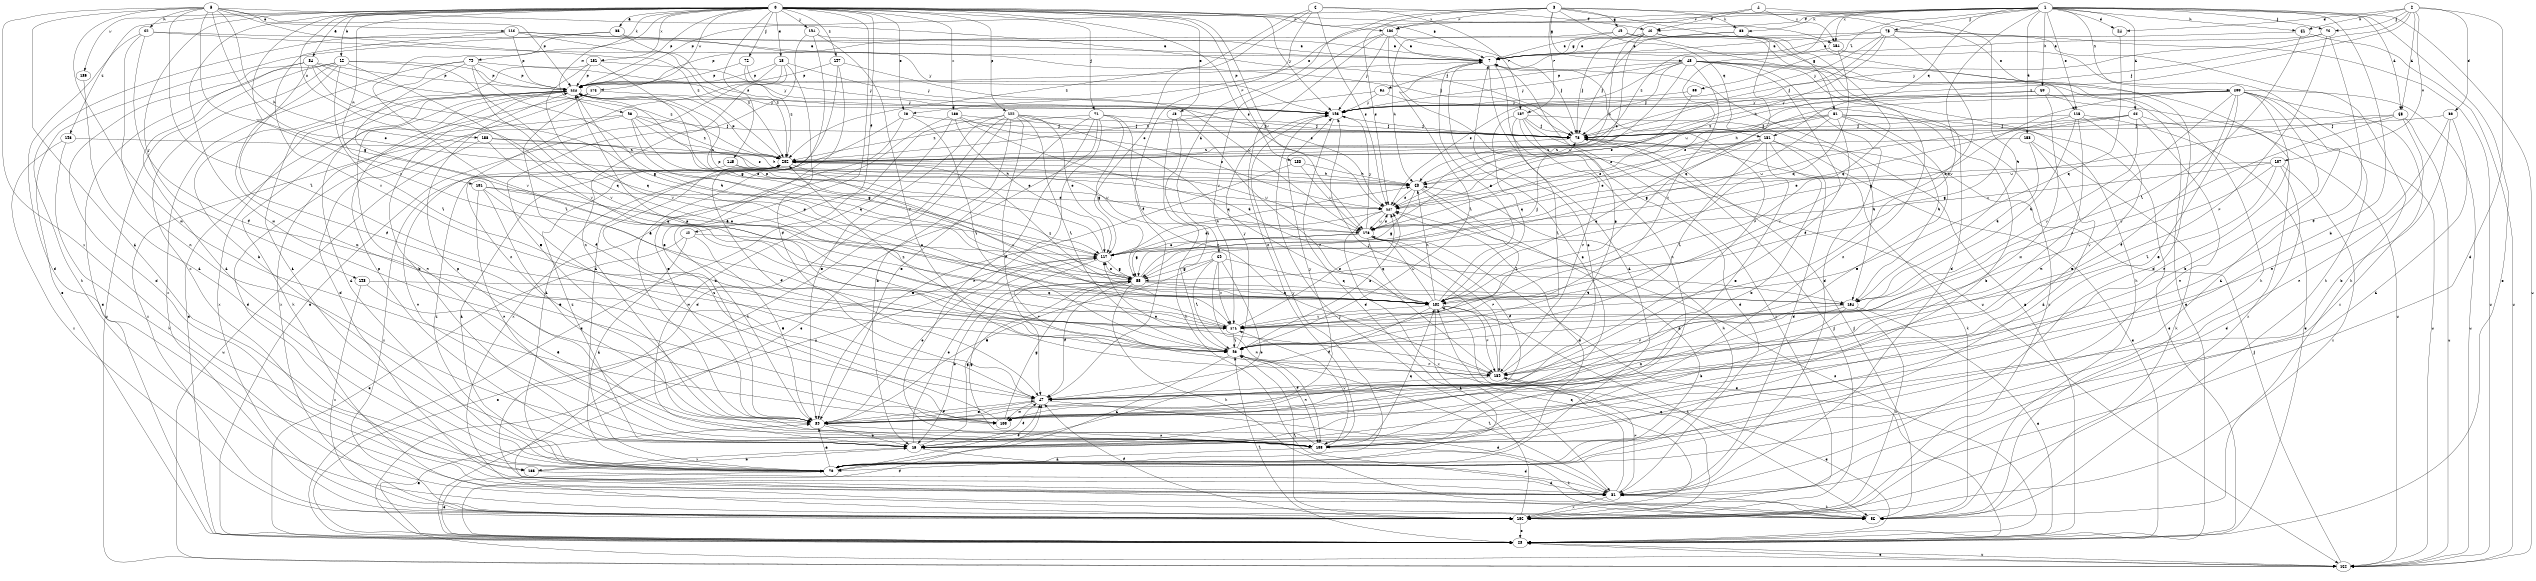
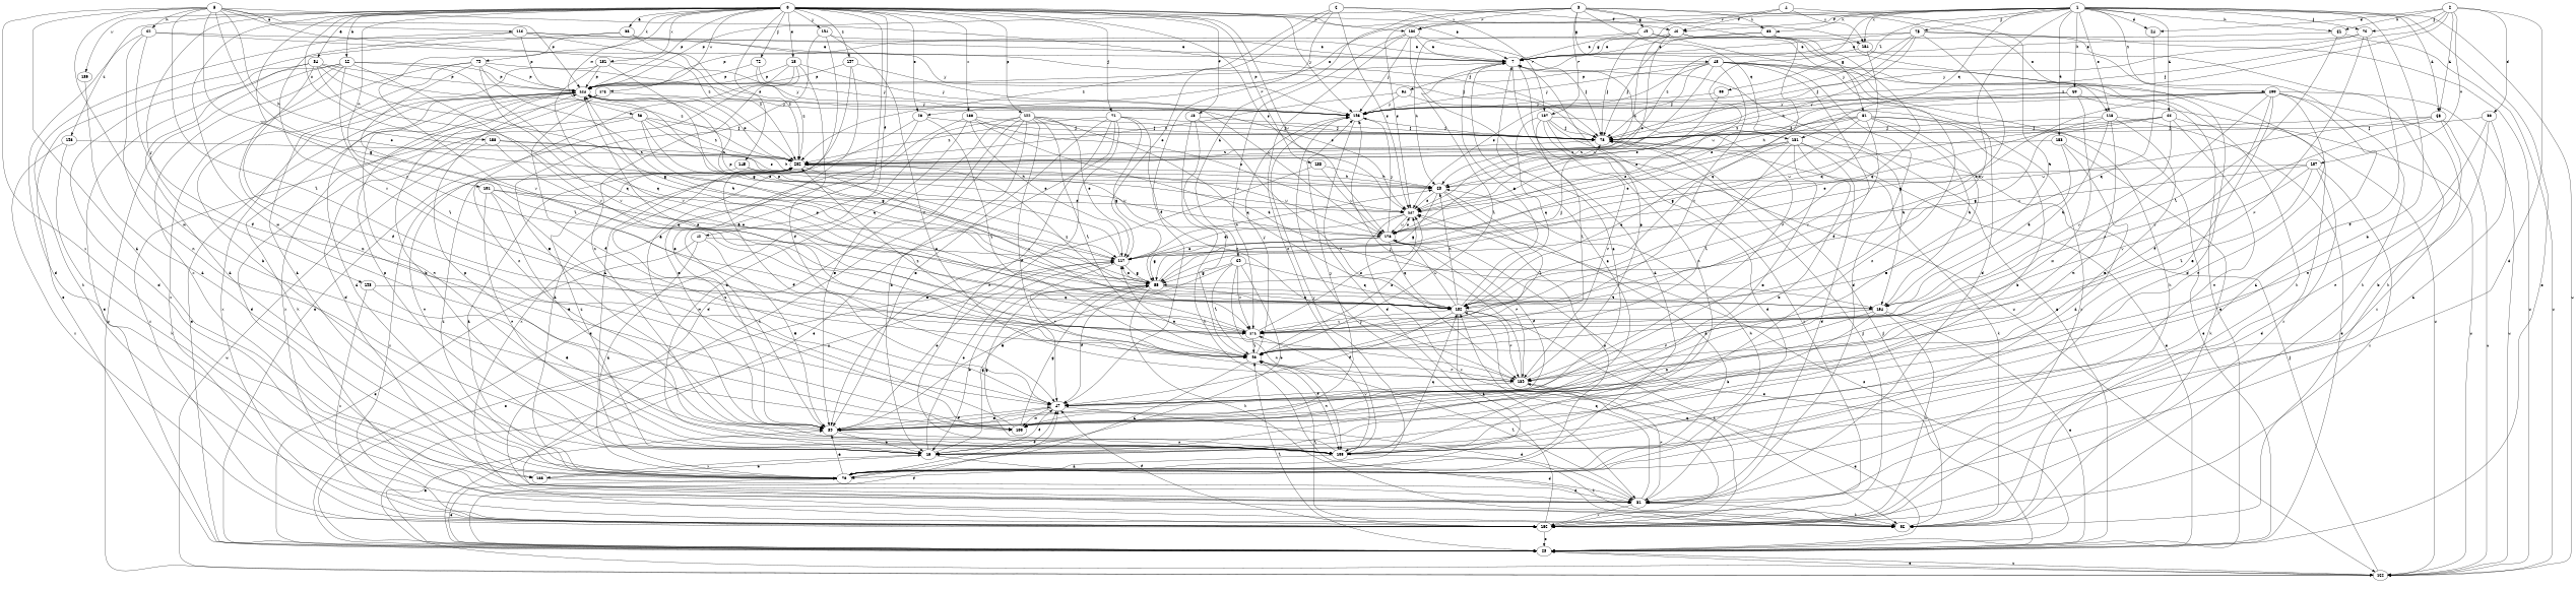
  strict digraph {
    fontname="DejaVu Sans Mono"
    node [fontname="DejaVu Sans Mono"]
    edge [fontname="DejaVu Sans Mono"]
    0
    7
    12
    18
    20
    34
    35
    39
    42
    43
    71
    72
    79
    98
    100
    101
    122
    124
    133
    136
    145
    147
    158
    171
    n25 [label=135]
    176
    178
    180
    181
    184
    193
    194
    195
    197
    198
    70
    93
    108
    139
    23
    162
    185
    132
    47
    78
    202
    31
    55
    15
    117
    n51 [label=86]
    154
    186
    63
    1
    24
    46
    60
    61
    66
    68
    75
    76
    83
    88
    115
    131
    153
    200
    2
    30
    107
    3
    48
    49
    51
    69
    137
    4
    54
    5
    62
    116
    6
    0 -> 7 [label=a]
    0 -> 12 [label=b]
    0 -> 18 [label=c]
    0 -> 20 [label=c]
    0 -> 34 [label=e]
    0 -> 35 [label=e]
    0 -> 39 [label=e]
    0 -> 42 [label=f]
-   0 -> 43 [label=e]
+   0 -> 43 [label=f]
    0 -> 71 [label=j]
    0 -> 72 [label=j]
    0 -> 79 [label=k]
    0 -> 98 [label=m]
    0 -> 100 [label=m]
    0 -> 101 [label=n]
    0 -> 122 [label=p]
    0 -> 124 [label=p]
    0 -> 133 [label=r]
    0 -> 136 [label=r]
    0 -> 145 [label=s]
    0 -> 147 [label=s]
    0 -> 158 [label=u]
    0 -> 171 [label=v]
    0 -> n25 [label=w]
    0 -> 176 [label=w]
    0 -> 178 [label=w]
    0 -> 180 [label=x]
    0 -> 181 [label=x]
    0 -> 184 [label=x]
    0 -> 193 [label=y]
    0 -> 194 [label=y]
    0 -> 195 [label=y]
    0 -> 197 [label=z]
    0 -> 198 [label=z]
    7 -> 124 [label=p]
    7 -> 70 [label=i]
    7 -> 93 [label=l]
    7 -> 108 [label=n]
    7 -> 139 [label=r]
    12 -> 100 [label=m]
    12 -> 124 [label=p]
    12 -> 171 [label=v]
    12 -> 93 [label=l]
    12 -> 23 [label=c]
    12 -> 162 [label=u]
    12 -> 185 [label=x]
    12 -> 132 [label=q]
    18 -> 39 [label=e]
    18 -> 124 [label=p]
    18 -> 195 [label=y]
    18 -> 108 [label=n]
    18 -> 23 [label=c]
    18 -> 47 [label=f]
    20 -> 39 [label=e]
    20 -> 70 [label=i]
    20 -> 93 [label=l]
    20 -> 78 [label=j]
    34 -> 124 [label=p]
    34 -> 70 [label=i]
    34 -> 132 [label=q]
    34 -> 47 [label=f]
    34 -> 202 [label=z]
    34 -> 31 [label=d]
    34 -> 55 [label=g]
    35 -> 7 [label=a]
    35 -> 171 [label=v]
    35 -> 23 [label=c]
    35 -> 202 [label=z]
    39 -> 7 [label=a]
    39 -> 108 [label=n]
    39 -> 47 [label=f]
    39 -> 15 [label=b]
    39 -> 117 [label=o]
    42 -> 39 [label=e]
    42 -> 70 [label=i]
    42 -> 23 [label=c]
    42 -> 117 [label=o]
    43 -> 93 [label=l]
    43 -> 139 [label=r]
    43 -> 78 [label=j]
    43 -> n51 [label=k]
    71 -> 39 [label=e]
    71 -> 108 [label=n]
    71 -> 139 [label=r]
    71 -> 23 [label=c]
    71 -> 162 [label=u]
    71 -> 78 [label=j]
    71 -> 202 [label=z]
    71 -> 55 [label=g]
    72 -> 124 [label=p]
    72 -> 195 [label=y]
    72 -> 202 [label=z]
    79 -> 124 [label=p]
    79 -> 147 [label=s]
    79 -> 171 [label=v]
    79 -> 93 [label=l]
    79 -> 15 [label=b]
    79 -> 154 [label=t]
    79 -> 186 [label=x]
    98 -> 147 [label=s]
    98 -> 132 [label=q]
    98 -> 78 [label=j]
    98 -> 202 [label=z]
    98 -> 31 [label=d]
    98 -> 55 [label=g]
    98 -> 186 [label=x]
    100 -> 195 [label=y]
    100 -> 202 [label=z]
    100 -> 55 [label=g]
    101 -> 39 [label=e]
    101 -> 100 [label=m]
    101 -> 147 [label=s]
    101 -> 108 [label=n]
    101 -> 117 [label=o]
    122 -> 39 [label=e]
    122 -> 93 [label=l]
    122 -> 23 [label=c]
    122 -> 132 [label=q]
    122 -> 47 [label=f]
    122 -> 78 [label=j]
    122 -> 31 [label=d]
    122 -> 15 [label=b]
    122 -> 117 [label=o]
    122 -> n51 [label=k]
    124 -> 195 [label=y]
    124 -> 70 [label=i]
    124 -> 108 [label=n]
    124 -> 23 [label=c]
    124 -> 15 [label=b]
    124 -> 117 [label=o]
    124 -> n51 [label=k]
    124 -> 186 [label=x]
    133 -> 39 [label=e]
    133 -> 178 [label=w]
    133 -> 63 [label=h]
    136 -> 7 [label=a]
    136 -> 171 [label=v]
    136 -> 195 [label=y]
    136 -> 108 [label=n]
    136 -> 162 [label=u]
    136 -> 78 [label=j]
    145 -> 178 [label=w]
    145 -> 108 [label=n]
    145 -> 63 [label=h]
    147 -> 178 [label=w]
    147 -> 117 [label=o]
    147 -> 186 [label=x]
    158 -> 162 [label=u]
    158 -> 132 [label=q]
    158 -> 202 [label=z]
    158 -> 63 [label=h]
    171 -> 124 [label=p]
    171 -> 147 [label=s]
    171 -> 93 [label=l]
    n25 -> 70 [label=i]
    176 -> 195 [label=y]
    176 -> 47 [label=f]
    176 -> 31 [label=d]
    176 -> 186 [label=x]
    178 -> 124 [label=p]
    178 -> 147 [label=s]
    178 -> 195 [label=y]
    178 -> 139 [label=r]
    178 -> 23 [label=c]
    178 -> 132 [label=q]
    178 -> 47 [label=f]
    178 -> 55 [label=g]
    178 -> 117 [label=o]
    180 -> 147 [label=s]
    180 -> 78 [label=j]
    180 -> 15 [label=b]
    180 -> 117 [label=o]
    180 -> 154 [label=t]
    180 -> 186 [label=x]
    181 -> 124 [label=p]
    181 -> 171 [label=v]
    181 -> 195 [label=y]
    181 -> 70 [label=i]
    181 -> 55 [label=g]
    184 -> 178 [label=w]
    184 -> 132 [label=q]
    184 -> n51 [label=k]
    193 -> 39 [label=e]
    193 -> 132 [label=q]
    193 -> 186 [label=x]
    194 -> 7 [label=a]
    194 -> 39 [label=e]
    194 -> 108 [label=n]
    194 -> 139 [label=r]
    195 -> 78 [label=j]
    195 -> 31 [label=d]
    197 -> 39 [label=e]
    197 -> 124 [label=p]
    197 -> 178 [label=w]
    197 -> 70 [label=i]
    198 -> 202 [label=z]
    198 -> n51 [label=k]
    198 -> 186 [label=x]
    70 -> 39 [label=e]
    70 -> 147 [label=s]
    70 -> 195 [label=y]
    70 -> 23 [label=c]
    70 -> 47 [label=f]
    70 -> 202 [label=z]
    70 -> 63 [label=h]
    93 -> 124 [label=p]
    93 -> 147 [label=s]
    93 -> 195 [label=y]
    93 -> 70 [label=i]
    93 -> 108 [label=n]
    93 -> 139 [label=r]
    93 -> 202 [label=z]
    108 -> 7 [label=a]
    108 -> 124 [label=p]
    108 -> 171 [label=v]
    108 -> 70 [label=i]
    108 -> 132 [label=q]
    108 -> 55 [label=g]
    108 -> n51 [label=k]
    139 -> 7 [label=a]
    139 -> 195 [label=y]
    139 -> 23 [label=c]
    139 -> 47 [label=f]
    139 -> 117 [label=o]
    23 -> 7 [label=a]
    23 -> 39 [label=e]
    23 -> 147 [label=s]
    23 -> 93 [label=l]
    23 -> 162 [label=u]
    23 -> 47 [label=f]
    162 -> 23 [label=c]
    162 -> 78 [label=j]
    185 -> 31 [label=d]
    185 -> 15 [label=b]
    132 -> 7 [label=a]
    132 -> 171 [label=v]
    132 -> 178 [label=w]
    132 -> 70 [label=i]
    132 -> 139 [label=r]
    132 -> 47 [label=f]
    132 -> 202 [label=z]
    132 -> n51 [label=k]
    132 -> 63 [label=h]
    47 -> 39 [label=e]
    47 -> 100 [label=m]
    47 -> 31 [label=d]
    78 -> 202 [label=z]
    78 -> n51 [label=k]
    202 -> 124 [label=p]
    202 -> 171 [label=v]
    202 -> 178 [label=w]
    202 -> 70 [label=i]
    202 -> 47 [label=f]
    202 -> 186 [label=x]
    202 -> 63 [label=h]
    31 -> 93 [label=l]
    31 -> 139 [label=r]
    31 -> 132 [label=q]
    31 -> n51 [label=k]
    31 -> 186 [label=x]
    55 -> 132 [label=q]
    55 -> 47 [label=f]
    55 -> 78 [label=j]
    55 -> 15 [label=b]
    55 -> 117 [label=o]
    55 -> n51 [label=k]
    55 -> 154 [label=t]
    15 -> 124 [label=p]
    15 -> 185 [label=x]
    15 -> 47 [label=f]
    15 -> 202 [label=z]
    15 -> 31 [label=d]
    15 -> 55 [label=g]
    15 -> 117 [label=o]
    117 -> 124 [label=p]
    117 -> 139 [label=r]
    117 -> 23 [label=c]
    117 -> 55 [label=g]
    117 -> 63 [label=h]
    n51 -> 78 [label=j]
    154 -> 100 [label=m]
    154 -> 139 [label=r]
    154 -> 23 [label=c]
    154 -> 15 [label=b]
    154 -> 186 [label=x]
    186 -> 195 [label=y]
    186 -> 93 [label=l]
    186 -> 23 [label=c]
    186 -> 132 [label=q]
    186 -> 47 [label=f]
    186 -> 78 [label=j]
    63 -> 147 [label=s]
    63 -> 70 [label=i]
    63 -> 93 [label=l]
    63 -> 55 [label=g]
    1 -> 20 [label=c]
    1 -> 136 [label=r]
    1 -> 171 [label=v]
    1 -> 184 [label=x]
    1 -> 23 [label=c]
    1 -> 162 [label=u]
    1 -> 202 [label=z]
    1 -> 15 [label=b]
    1 -> 24 [label=d]
    1 -> 46 [label=f]
    1 -> 60 [label=h]
    1 -> 61 [label=h]
    1 -> 66 [label=i]
    1 -> 68 [label=i]
    1 -> 75 [label=j]
    1 -> 76 [label=j]
    1 -> 83 [label=k]
    1 -> 88 [label=l]
    1 -> 115 [label=o]
    1 -> 131 [label=q]
    1 -> 153 [label=t]
    1 -> 200 [label=z]
    24 -> 132 [label=q]
    46 -> 7 [label=a]
    46 -> 147 [label=s]
    46 -> 132 [label=q]
    46 -> 78 [label=j]
    46 -> n51 [label=k]
    46 -> 63 [label=h]
    60 -> 100 [label=m]
    60 -> 147 [label=s]
    60 -> 195 [label=y]
    60 -> 162 [label=u]
    61 -> 7 [label=a]
    61 -> 93 [label=l]
    61 -> 162 [label=u]
    66 -> 171 [label=v]
    66 -> 178 [label=w]
    66 -> 108 [label=n]
    66 -> 78 [label=j]
    66 -> 55 [label=g]
    66 -> 186 [label=x]
    68 -> 171 [label=v]
    68 -> 178 [label=w]
    68 -> 108 [label=n]
    68 -> 162 [label=u]
    68 -> 78 [label=j]
    75 -> 7 [label=a]
    75 -> 124 [label=p]
    75 -> 195 [label=y]
    75 -> 162 [label=u]
    75 -> 132 [label=q]
    75 -> 78 [label=j]
    75 -> n51 [label=k]
    75 -> 63 [label=h]
    76 -> 7 [label=a]
    76 -> 195 [label=y]
    76 -> 139 [label=r]
    76 -> 47 [label=f]
    83 -> 7 [label=a]
    83 -> 132 [label=q]
    83 -> 78 [label=j]
    83 -> 31 [label=d]
    88 -> 147 [label=s]
    88 -> 195 [label=y]
    115 -> 39 [label=e]
    115 -> 100 [label=m]
    115 -> 23 [label=c]
    115 -> 78 [label=j]
    115 -> 117 [label=o]
    115 -> 154 [label=t]
    131 -> 39 [label=e]
    131 -> 147 [label=s]
    131 -> 93 [label=l]
    131 -> 23 [label=c]
    131 -> 132 [label=q]
    131 -> 202 [label=z]
    131 -> 31 [label=d]
    131 -> 15 [label=b]
    153 -> 70 [label=i]
    153 -> 202 [label=z]
    153 -> n51 [label=k]
    153 -> 154 [label=t]
    200 -> 39 [label=e]
    200 -> 195 [label=y]
    200 -> 70 [label=i]
    200 -> 108 [label=n]
    200 -> 139 [label=r]
    200 -> 162 [label=u]
    200 -> 47 [label=f]
    200 -> 202 [label=z]
    200 -> 55 [label=g]
-   200 -> 15 [label=b]
    200 -> 186 [label=x]
    200 -> 63 [label=h]
    2 -> 78 [label=j]
    2 -> 202 [label=z]
    2 -> 31 [label=d]
    2 -> 24 [label=d]
    2 -> 61 [label=h]
    2 -> 68 [label=i]
    2 -> 76 [label=j]
    2 -> 30 [label=d]
    2 -> 107 [label=n]
    30 -> 100 [label=m]
    30 -> 70 [label=i]
    30 -> 78 [label=j]
    30 -> 15 [label=b]
    107 -> 171 [label=v]
    107 -> 178 [label=w]
    107 -> 93 [label=l]
    107 -> 31 [label=d]
    107 -> 186 [label=x]
    107 -> 63 [label=h]
    3 -> 124 [label=p]
    3 -> 136 [label=r]
    3 -> 147 [label=s]
    3 -> 83 [label=k]
    3 -> 115 [label=o]
    3 -> 131 [label=q]
    3 -> 48 [label=g]
    3 -> 49 [label=g]
    3 -> 51 [label=g]
    3 -> 69 [label=i]
    3 -> 137 [label=r]
    48 -> 124 [label=p]
    48 -> 147 [label=s]
    48 -> 171 [label=v]
    48 -> 178 [label=w]
    48 -> 195 [label=y]
    48 -> 108 [label=n]
    48 -> 23 [label=c]
    48 -> 162 [label=u]
    48 -> 47 [label=f]
    48 -> 78 [label=j]
    48 -> 31 [label=d]
    49 -> 7 [label=a]
    49 -> 31 [label=d]
    49 -> n51 [label=k]
    49 -> 63 [label=h]
    51 -> 39 [label=e]
    51 -> 147 [label=s]
    51 -> 171 [label=v]
    51 -> 23 [label=c]
    51 -> 78 [label=j]
    51 -> 55 [label=g]
    51 -> 15 [label=b]
    51 -> 117 [label=o]
    51 -> 154 [label=t]
    69 -> 39 [label=e]
    69 -> 171 [label=v]
    69 -> 93 [label=l]
    69 -> 108 [label=n]
    69 -> 132 [label=q]
    69 -> 55 [label=g]
    69 -> 15 [label=b]
    137 -> 93 [label=l]
    137 -> 139 [label=r]
    137 -> 132 [label=q]
    137 -> 78 [label=j]
    137 -> 31 [label=d]
    137 -> 154 [label=t]
    137 -> 186 [label=x]
    4 -> 184 [label=x]
    4 -> 154 [label=t]
    4 -> 46 [label=f]
    4 -> 54 [label=g]
    54 -> 195 [label=y]
    54 -> 202 [label=z]
    54 -> 186 [label=x]
    5 -> 100 [label=m]
    5 -> 124 [label=p]
    5 -> 70 [label=i]
    5 -> 93 [label=l]
    5 -> 185 [label=x]
    5 -> 78 [label=j]
    5 -> 202 [label=z]
    5 -> 55 [label=g]
    5 -> 117 [label=o]
    5 -> 63 [label=h]
    5 -> 62 [label=h]
    5 -> 116 [label=o]
    62 -> 7 [label=a]
    62 -> 108 [label=n]
    62 -> 47 [label=f]
    62 -> 78 [label=j]
    62 -> 31 [label=d]
    116 -> 7 [label=a]
    116 -> 124 [label=p]
    116 -> 171 [label=v]
    116 -> 195 [label=y]
    116 -> 202 [label=z]
    116 -> n51 [label=k]
    6 -> 147 [label=s]
    6 -> 47 [label=f]
    6 -> 202 [label=z]
    6 -> 117 [label=o]
    6 -> 46 [label=f]
    6 -> 137 [label=r]
  }
